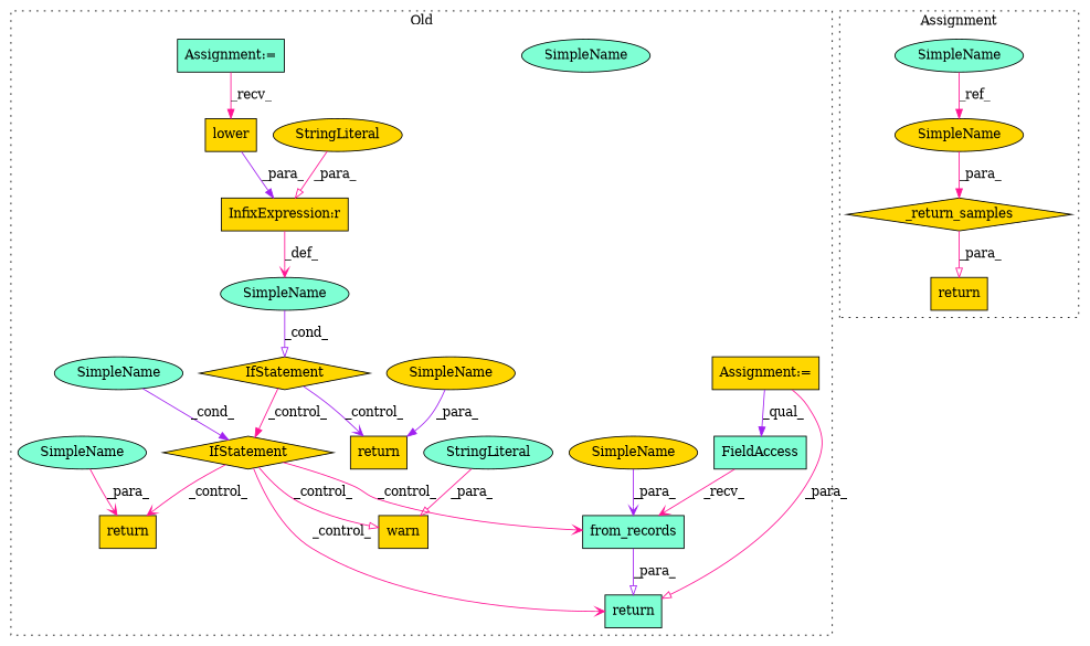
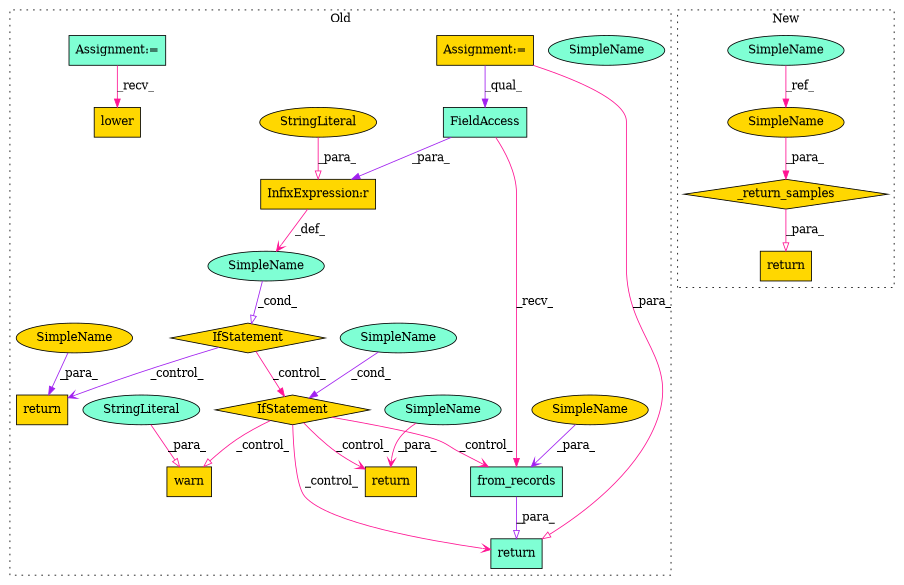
  digraph {
    node [a=42 fillcolor=gold l=7 s=4252 shape=box style=filled]
    edge [arrowhead=vee color=deeppink]
    n1 [a=32 fillcolor=aquamarine l="13,1" label=from_records s="4298,4318"]
    n2 [a=22 fillcolor=aquamarine l=16 label=FieldAccess s=4281]
    n3 [a=41 fillcolor=aquamarine label=return s=4274]
    n4 [a=27 l=4 label="InfixExpression:r" s=4223]
    n5 [a=32 l="5,1" label=warn s="4345,4414"]
    n6 [a=32 label=lower s=4216]
    n7 [a=25 l="4,2" label=IfStatement s="4200,4238" shape=diamond]
    n8 [a=41 label=return s=4469]
    n9 [a=25 l="4,2" label=IfStatement s="4248,4262" shape=diamond]
    n10 [fillcolor=aquamarine label=SimpleName shape=ellipse l="" s=""]
    n11 [fillcolor=aquamarine l=10 label=SimpleName shape=ellipse]
    n12 [a=7 l=6 label="Assignment:=" s=3337]
    n13 [a=45 fillcolor=aquamarine l=64 label=StringLiteral s=4350 shape=ellipse]
    n14 [a=45 l=11 label=StringLiteral s=4227 shape=ellipse]
    n15 [a=7 fillcolor=aquamarine l=11 label="Assignment:=" s=3316]
    n16 [a=41 label=return s=4425]
    n17 [fillcolor=aquamarine l=10 label=SimpleName shape=ellipse]
    n18 [label=SimpleName s=4476 shape=ellipse]
    n19 [label=SimpleName s=4311 shape=ellipse]
    n20 [fillcolor=aquamarine label=SimpleName s=4432 shape=ellipse]
    n21 [a=41 label=return s=3824]
    n22 [a=32 l="16,1" label=_return_samples s="3831,3866" shape=diamond]
    n23 [fillcolor=aquamarine label=SimpleName s=3330 shape=ellipse]
    n24 [label=SimpleName s=3859 shape=ellipse]
    subgraph cluster_1 {
      label=Old
      style=dotted
      n1
      n2
      n3
      n4
      n5
      n6
      n7
      n8
      n9
      n10
      n11
      n12
      n13
      n14
      n15
      n16
      n17
      n18
      n19
      n20
    }
    subgraph cluster_2 {
-     label=Assignment
+     label=New
      style=dotted
      n21
      n22
      n23
      n24
    }
    n1 -> n3 [arrowhead=onormal color=purple label=_para_]
-   n2 -> n1 [label=_recv_]
+   n2 -> n1 [arrowhead=normal label=_recv_]
    n4 -> n10 [label=_def_]
-   n6 -> n4 [arrowhead=normal color=purple label=_para_]
+   n2 -> n4 [arrowhead=normal color=purple label=_para_]
    n7 -> n8 [color=purple label=_control_]
    n7 -> n9 [arrowhead=normal label=_control_]
    n9 -> n1 [label=_control_]
    n9 -> n3 [label=_control_]
    n9 -> n5 [arrowhead=onormal label=_control_]
    n9 -> n16 [label=_control_]
    n10 -> n7 [arrowhead=onormal color=purple label=_cond_]
    n12 -> n2 [arrowhead=normal color=purple label=_qual_]
    n12 -> n3 [arrowhead=onormal label=_para_]
    n13 -> n5 [arrowhead=onormal label=_para_]
    n14 -> n4 [arrowhead=onormal label=_para_]
    n15 -> n6 [arrowhead=normal label=_recv_]
    n17 -> n9 [arrowhead=normal color=purple label=_cond_]
    n18 -> n8 [arrowhead=normal color=purple label=_para_]
    n19 -> n1 [color=purple label=_para_]
    n20 -> n16 [label=_para_]
    n22 -> n21 [arrowhead=onormal label=_para_]
    n23 -> n24 [arrowhead=normal label=_ref_]
    n24 -> n22 [arrowhead=normal label=_para_]
  }
